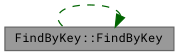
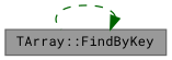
  digraph {
    rankdir=RL
    fontname="Roboto Mono"
-   n1 [color=gray40 fillcolor=grey60 fontcolor=black fontname="Roboto Mono" fontsize=10 height=0.2 label="FindByKey::FindByKey" shape=box style=filled width=0.4]
+   n1 [color=gray40 fillcolor=grey60 fontcolor=black fontname="Roboto Mono" fontsize=10 height=0.2 label="TArray::FindByKey" shape=box style=filled width=0.4]
    n1 -> n1 [color=darkgreen dir=back fontname="Roboto Mono" fontsize=10 labelfontname=Helvetica labelfontsize=10 style=dashed]
  }
